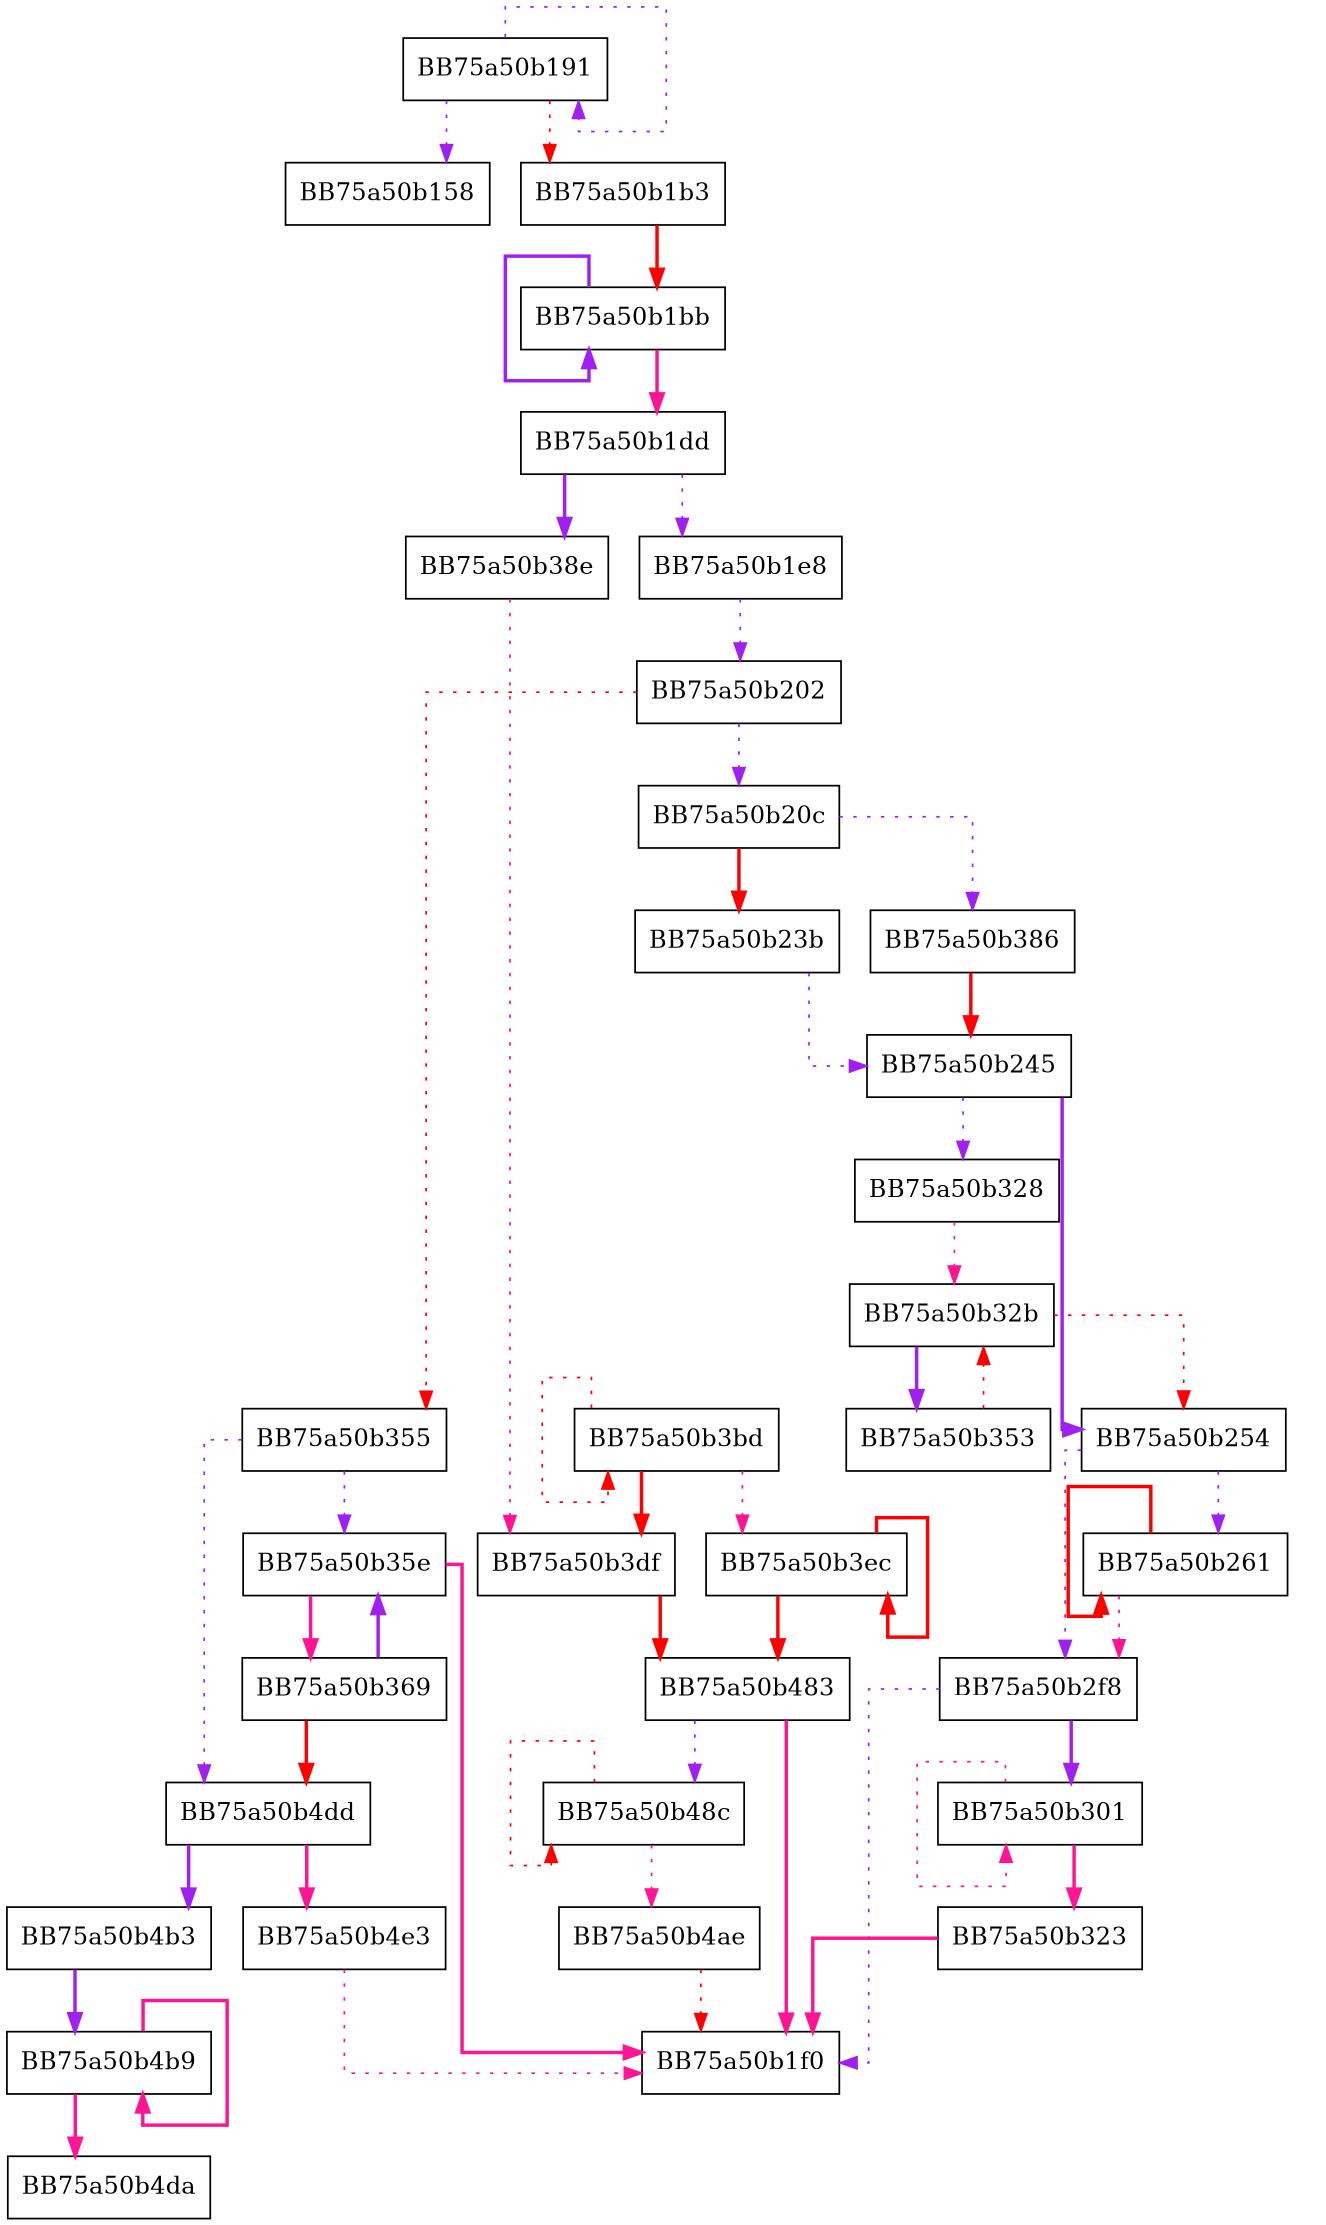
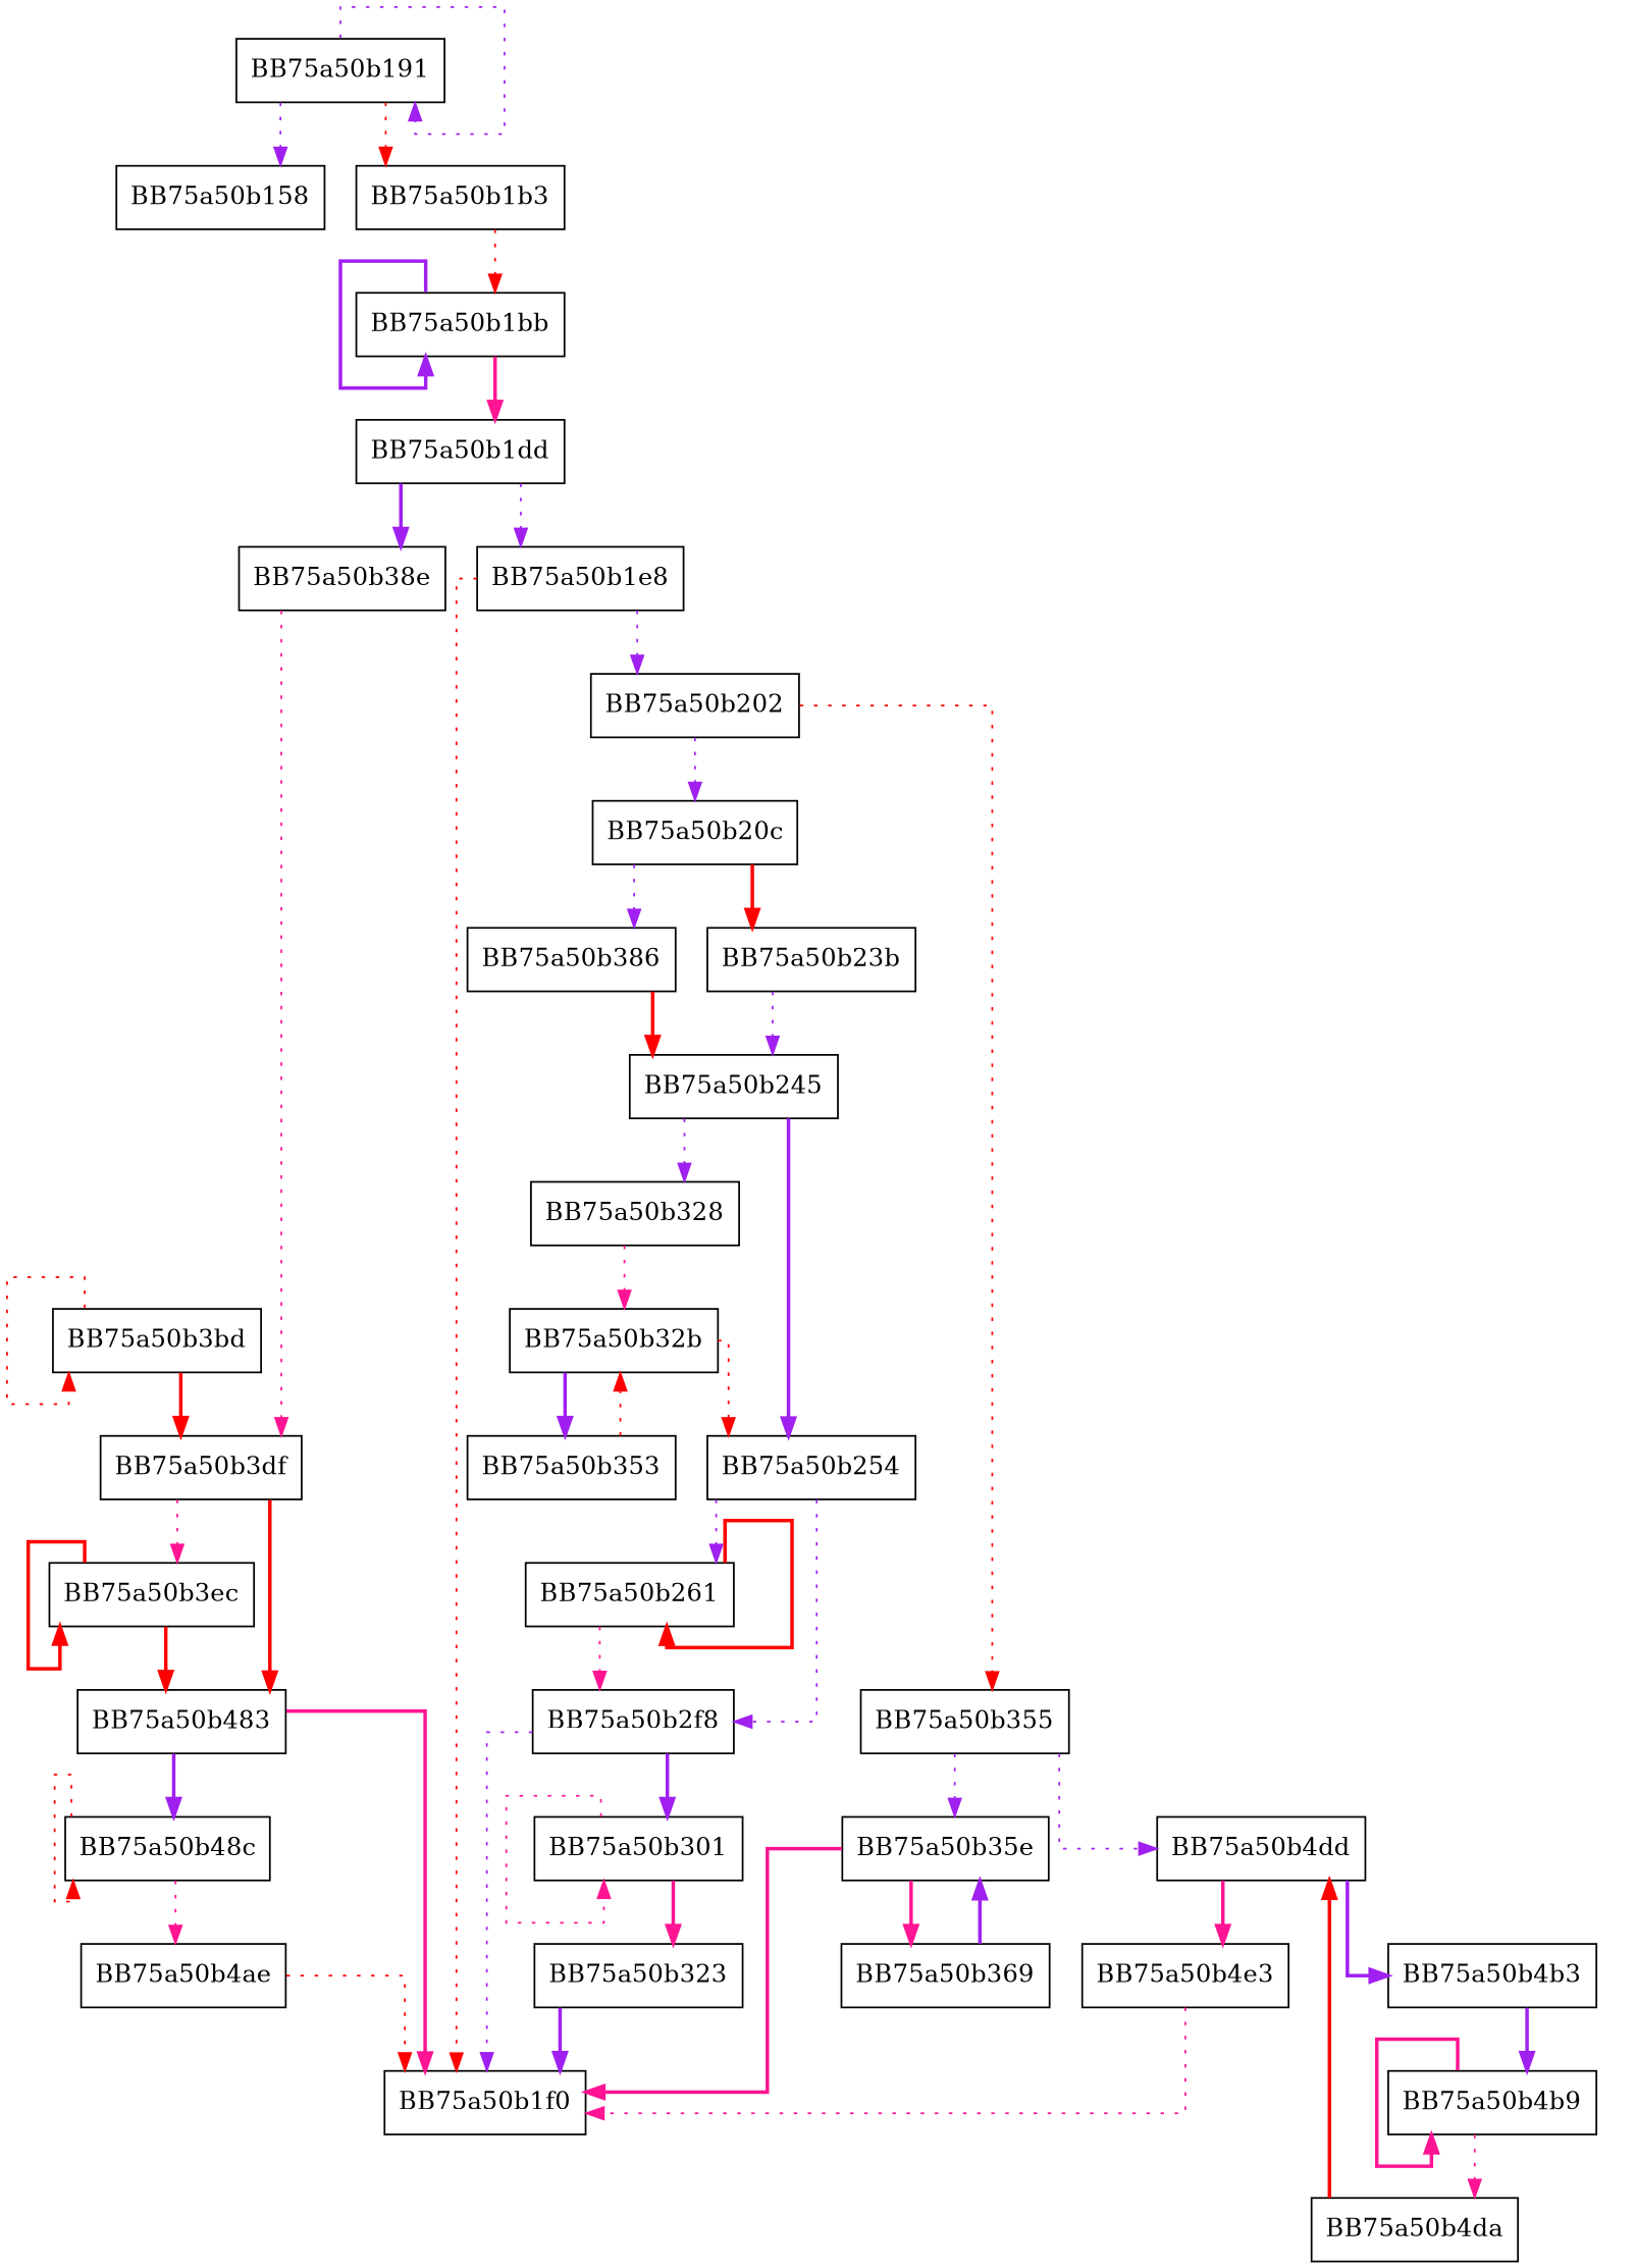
  digraph {
    splines=ortho
    node [shape=box]
    edge [color=purple style=dotted]
    BB75a50b191
    BB75a50b158
    BB75a50b1b3
    BB75a50b1bb
    BB75a50b1dd
    BB75a50b38e
    BB75a50b1e8
    BB75a50b3df
    BB75a50b202
    BB75a50b1f0
    BB75a50b483
    BB75a50b3ec
    BB75a50b3bd
    BB75a50b355
    BB75a50b20c
    BB75a50b4dd
    BB75a50b35e
    BB75a50b386
    BB75a50b23b
    BB75a50b4b3
    BB75a50b4e3
    BB75a50b369
    BB75a50b245
    BB75a50b328
    BB75a50b254
    BB75a50b32b
    BB75a50b2f8
    BB75a50b261
    BB75a50b353
    BB75a50b301
    BB75a50b323
    BB75a50b4b9
    BB75a50b48c
    BB75a50b4ae
    BB75a50b4da
    BB75a50b191 -> BB75a50b191
    BB75a50b191 -> BB75a50b158
    BB75a50b191 -> BB75a50b1b3 [color=red]
-   BB75a50b1b3 -> BB75a50b1bb [color=red style=bold]
+   BB75a50b1b3 -> BB75a50b1bb [color=red]
    BB75a50b1bb -> BB75a50b1bb [style=bold]
    BB75a50b1bb -> BB75a50b1dd [color=deeppink style=bold]
    BB75a50b1dd -> BB75a50b38e [style=bold]
    BB75a50b1dd -> BB75a50b1e8
    BB75a50b38e -> BB75a50b3df [color=deeppink]
    BB75a50b1e8 -> BB75a50b202
+   BB75a50b1e8 -> BB75a50b1f0 [color=red]
    BB75a50b3df -> BB75a50b483 [color=red style=bold]
-   BB75a50b3bd -> BB75a50b3ec [color=deeppink]
+   BB75a50b3df -> BB75a50b3ec [color=deeppink]
    BB75a50b202 -> BB75a50b355 [color=red]
    BB75a50b202 -> BB75a50b20c
    BB75a50b483 -> BB75a50b1f0 [color=deeppink style=bold]
-   BB75a50b483 -> BB75a50b48c
+   BB75a50b483 -> BB75a50b48c [style=bold]
    BB75a50b3ec -> BB75a50b483 [color=red style=bold]
    BB75a50b3ec -> BB75a50b3ec [color=red style=bold]
    BB75a50b3bd -> BB75a50b3df [color=red style=bold]
    BB75a50b3bd -> BB75a50b3bd [color=red]
    BB75a50b355 -> BB75a50b4dd
    BB75a50b355 -> BB75a50b35e
    BB75a50b20c -> BB75a50b386
    BB75a50b20c -> BB75a50b23b [color=red style=bold]
    BB75a50b4dd -> BB75a50b4b3 [style=bold]
    BB75a50b4dd -> BB75a50b4e3 [color=deeppink style=bold]
    BB75a50b35e -> BB75a50b1f0 [color=deeppink style=bold]
    BB75a50b35e -> BB75a50b369 [color=deeppink style=bold]
    BB75a50b386 -> BB75a50b245 [color=red style=bold]
    BB75a50b23b -> BB75a50b245
    BB75a50b4b3 -> BB75a50b4b9 [style=bold]
    BB75a50b4e3 -> BB75a50b1f0 [color=deeppink]
    BB75a50b369 -> BB75a50b35e [style=bold]
    BB75a50b245 -> BB75a50b328
    BB75a50b245 -> BB75a50b254 [style=bold]
    BB75a50b328 -> BB75a50b32b [color=deeppink]
    BB75a50b254 -> BB75a50b2f8
    BB75a50b254 -> BB75a50b261
    BB75a50b32b -> BB75a50b254 [color=red]
    BB75a50b32b -> BB75a50b353 [style=bold]
    BB75a50b2f8 -> BB75a50b1f0
    BB75a50b2f8 -> BB75a50b301 [style=bold]
    BB75a50b261 -> BB75a50b2f8 [color=deeppink]
    BB75a50b261 -> BB75a50b261 [color=red style=bold]
    BB75a50b353 -> BB75a50b32b [color=red]
    BB75a50b301 -> BB75a50b301 [color=deeppink]
    BB75a50b301 -> BB75a50b323 [color=deeppink style=bold]
-   BB75a50b323 -> BB75a50b1f0 [color=deeppink style=bold]
+   BB75a50b323 -> BB75a50b1f0 [style=bold]
    BB75a50b4b9 -> BB75a50b4b9 [color=deeppink style=bold]
-   BB75a50b4b9 -> BB75a50b4da [color=deeppink style=bold]
+   BB75a50b4b9 -> BB75a50b4da [color=deeppink]
    BB75a50b48c -> BB75a50b48c [color=red]
    BB75a50b48c -> BB75a50b4ae [color=deeppink]
    BB75a50b4ae -> BB75a50b1f0 [color=red]
-   BB75a50b369 -> BB75a50b4dd [color=red style=bold]
+   BB75a50b4da -> BB75a50b4dd [color=red style=bold]
  }
